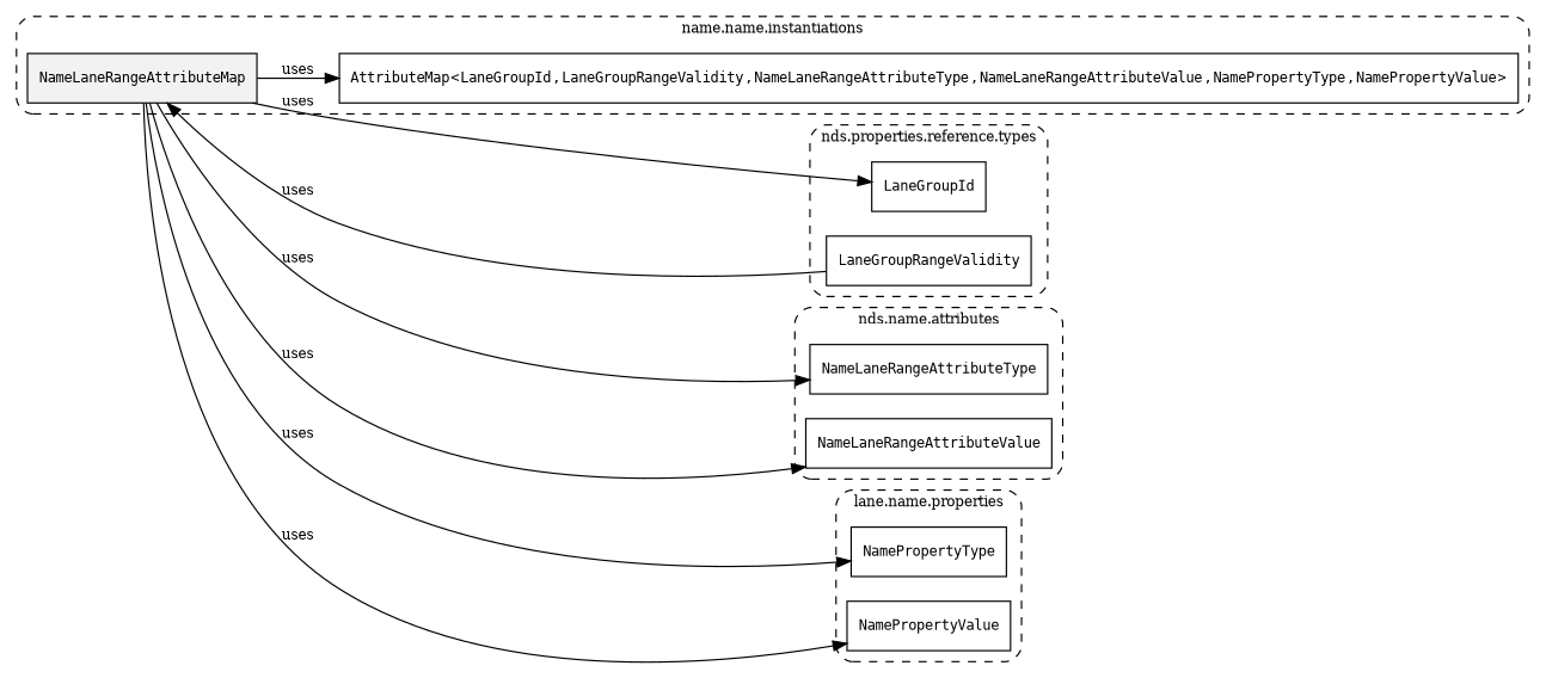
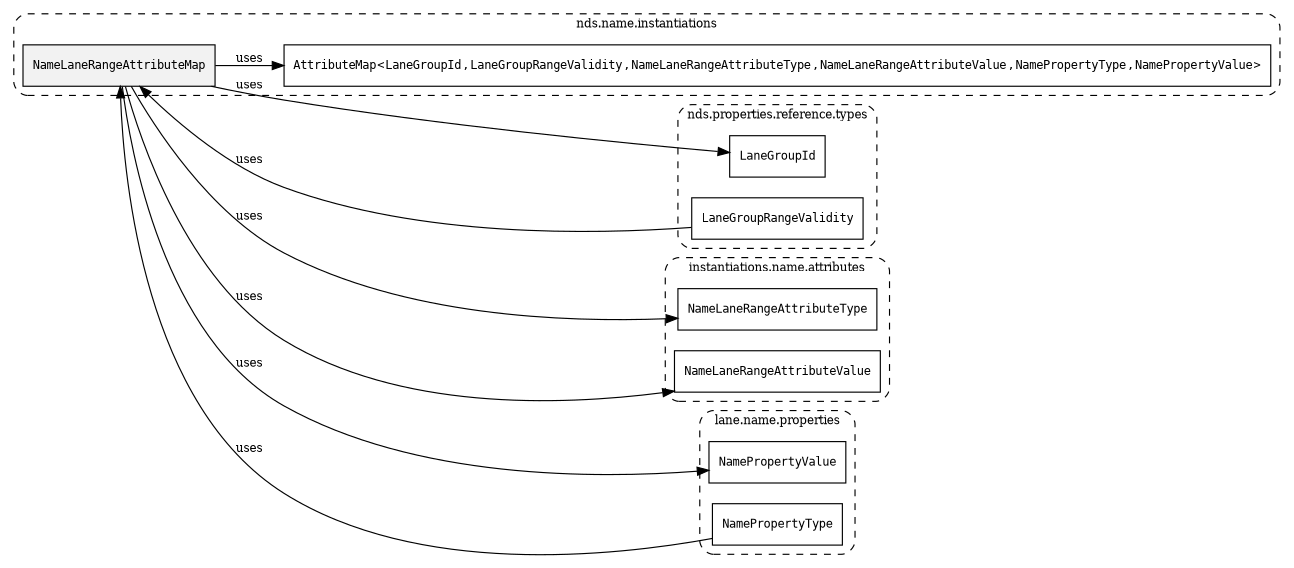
  digraph {
    fontsize=10
    rankdir=LR
    node [fontsize=10 shape=box]
    edge [fontsize=10]
    n1 [fillcolor="#0000000D" label=<<font face="monospace"><table align="center" border="0" cellspacing="0" cellpadding="0"><tr><td href="../../../content/packages/nds.name.instantiations.html#InstantiateType-NameLaneRangeAttributeMap" title="InstantiateType defined in nds.name.instantiations">NameLaneRangeAttributeMap</td></tr></table></font>> style=filled]
    n2 [label=<<font face="monospace"><table align="center" border="0" cellspacing="0" cellpadding="0"><tr><td href="../../../content/packages/nds.core.attributemap.html#Structure-AttributeMap" title="Structure defined in nds.core.attributemap">AttributeMap</td><td>&lt;</td><td><table align="center" border="0" cellspacing="0" cellpadding="0"><tr><td href="../../../content/packages/nds.lane.reference.types.html#Subtype-LaneGroupId" title="Subtype defined in nds.lane.reference.types">LaneGroupId</td></tr></table></td><td>,</td><td><table align="center" border="0" cellspacing="0" cellpadding="0"><tr><td href="../../../content/packages/nds.lane.reference.types.html#Structure-LaneGroupRangeValidity" title="Structure defined in nds.lane.reference.types">LaneGroupRangeValidity</td></tr></table></td><td>,</td><td><table align="center" border="0" cellspacing="0" cellpadding="0"><tr><td href="../../../content/packages/nds.name.attributes.html#Enum-NameLaneRangeAttributeType" title="Enum defined in nds.name.attributes">NameLaneRangeAttributeType</td></tr></table></td><td>,</td><td><table align="center" border="0" cellspacing="0" cellpadding="0"><tr><td href="../../../content/packages/nds.name.attributes.html#Choice-NameLaneRangeAttributeValue" title="Choice defined in nds.name.attributes">NameLaneRangeAttributeValue</td></tr></table></td><td>,</td><td><table align="center" border="0" cellspacing="0" cellpadding="0"><tr><td href="../../../content/packages/nds.name.properties.html#Structure-NamePropertyType" title="Structure defined in nds.name.properties">NamePropertyType</td></tr></table></td><td>,</td><td><table align="center" border="0" cellspacing="0" cellpadding="0"><tr><td href="../../../content/packages/nds.name.properties.html#Structure-NamePropertyValue" title="Structure defined in nds.name.properties">NamePropertyValue</td></tr></table></td><td>&gt;</td></tr></table></font>>]
    n3 [label=<<font face="monospace"><table align="center" border="0" cellspacing="0" cellpadding="0"><tr><td href="../../../content/packages/nds.lane.reference.types.html#Subtype-LaneGroupId" title="Subtype defined in nds.lane.reference.types">LaneGroupId</td></tr></table></font>>]
    n4 [label=<<font face="monospace"><table align="center" border="0" cellspacing="0" cellpadding="0"><tr><td href="../../../content/packages/nds.lane.reference.types.html#Structure-LaneGroupRangeValidity" title="Structure defined in nds.lane.reference.types">LaneGroupRangeValidity</td></tr></table></font>>]
    n5 [label=<<font face="monospace"><table align="center" border="0" cellspacing="0" cellpadding="0"><tr><td href="../../../content/packages/nds.name.attributes.html#Enum-NameLaneRangeAttributeType" title="Enum defined in nds.name.attributes">NameLaneRangeAttributeType</td></tr></table></font>>]
    n6 [label=<<font face="monospace"><table align="center" border="0" cellspacing="0" cellpadding="0"><tr><td href="../../../content/packages/nds.name.attributes.html#Choice-NameLaneRangeAttributeValue" title="Choice defined in nds.name.attributes">NameLaneRangeAttributeValue</td></tr></table></font>>]
    n7 [label=<<font face="monospace"><table align="center" border="0" cellspacing="0" cellpadding="0"><tr><td href="../../../content/packages/nds.name.properties.html#Structure-NamePropertyType" title="Structure defined in nds.name.properties">NamePropertyType</td></tr></table></font>>]
    n8 [label=<<font face="monospace"><table align="center" border="0" cellspacing="0" cellpadding="0"><tr><td href="../../../content/packages/nds.name.properties.html#Structure-NamePropertyValue" title="Structure defined in nds.name.properties">NamePropertyValue</td></tr></table></font>>]
    subgraph cluster_1 {
-     label="name.name.instantiations"
+     label="nds.name.instantiations"
      style="dashed, rounded"
      n1
      n2
    }
    subgraph cluster_2 {
      label="nds.properties.reference.types"
      style="dashed, rounded"
      n3
      n4
    }
    subgraph cluster_3 {
-     label="nds.name.attributes"
+     label="instantiations.name.attributes"
      style="dashed, rounded"
      n5
      n6
    }
    subgraph cluster_4 {
      label="lane.name.properties"
      style="dashed, rounded"
      n7
      n8
    }
    n1 -> n2 [label=uses]
    n1 -> n3 [label=uses]
    n1 -> n5 [label=uses]
    n1 -> n6 [label=uses]
-   n1 -> n7 [label=uses]
+   n7 -> n1 [label=uses]
    n1 -> n8 [label=uses]
    n4 -> n1 [label=uses]
  }
